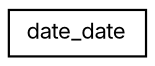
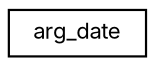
  digraph {
    rankdir=LR
    fontname=Inter
-   n1 [color=black fillcolor=white fontname=Inter fontsize=10 height=0.2 label=date_date shape=record style=filled width=0.4]
+   n1 [color=black fillcolor=white fontname=Inter fontsize=10 height=0.2 label=arg_date shape=record style=filled width=0.4]
  }
